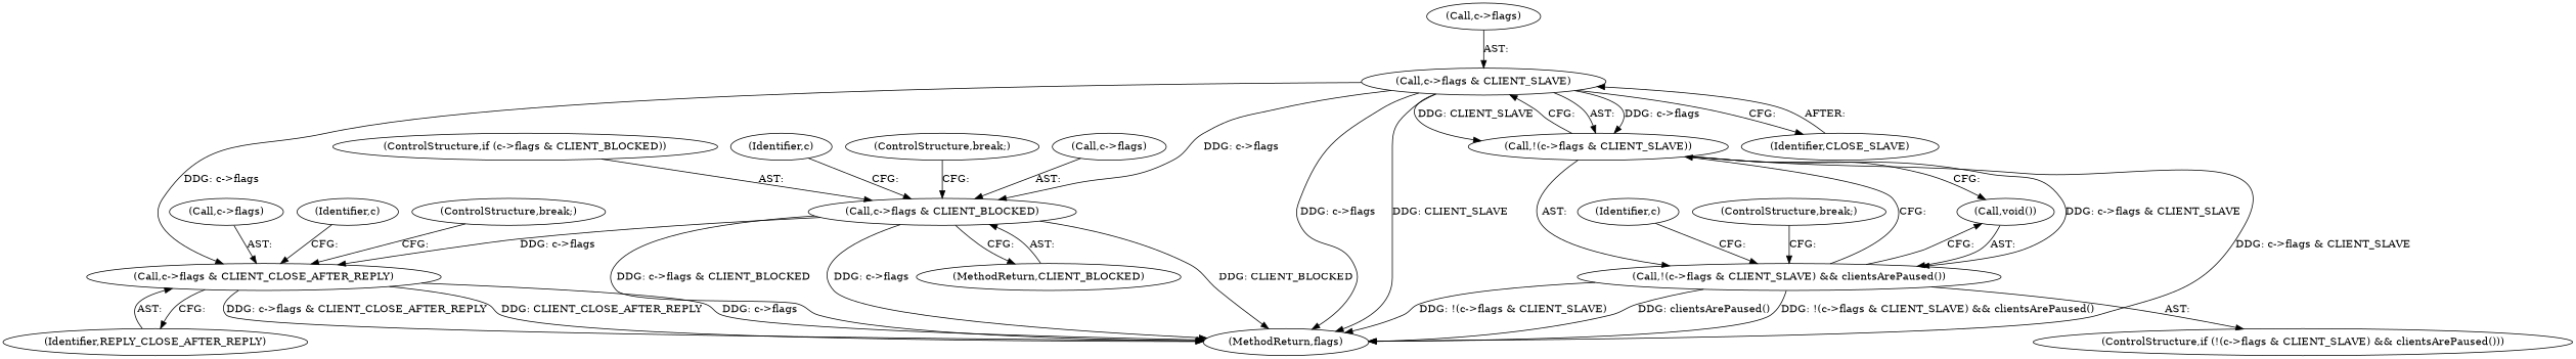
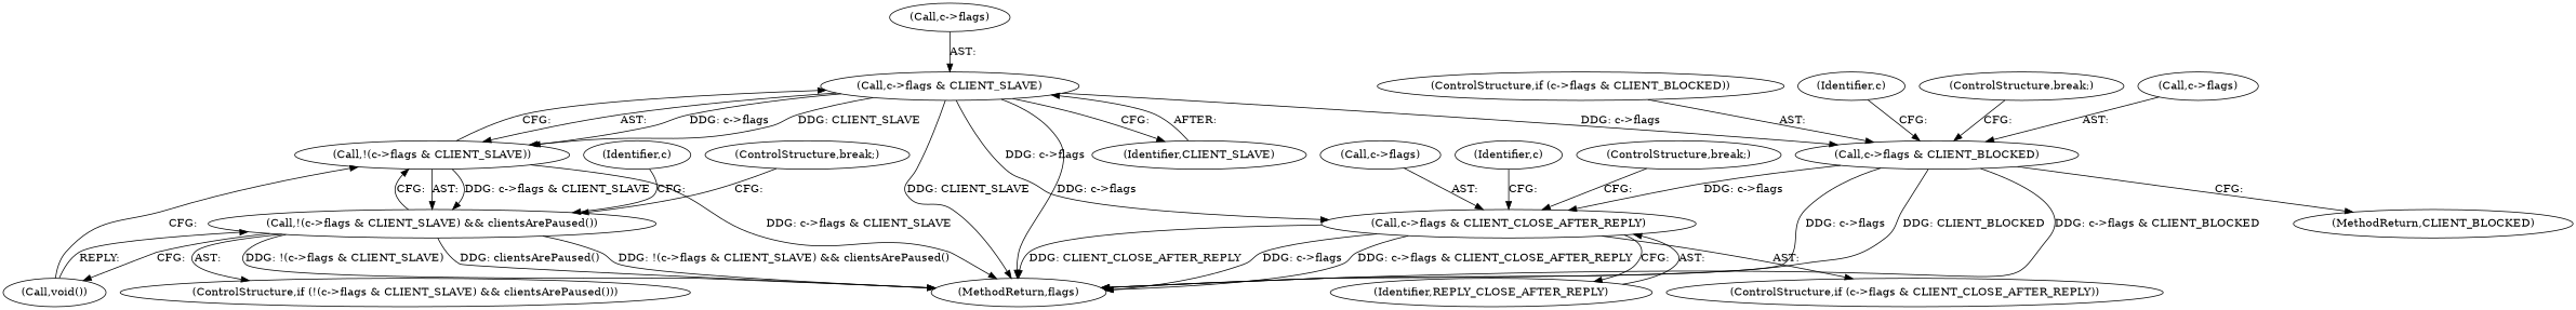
  digraph {
    n1 [label="(Call,c->flags & CLIENT_SLAVE)"]
    n2 [label="(Call,c->flags & CLIENT_BLOCKED)"]
    n3 [label="(Call,!(c->flags & CLIENT_SLAVE))"]
-   n4 [label="(Identifier,CLOSE_SLAVE)"]
+   n4 [label="(Identifier,CLIENT_SLAVE)"]
    n5 [label="(MethodReturn,flags)"]
    n6 [label="(Call,c->flags & CLIENT_CLOSE_AFTER_REPLY)"]
    n7 [label="(MethodReturn,CLIENT_BLOCKED)"]
    n8 [label="(Call,!(c->flags & CLIENT_SLAVE) && clientsArePaused())"]
+   n9 [label="(ControlStructure,if (c->flags & CLIENT_CLOSE_AFTER_REPLY))"]
    n10 [label="(Identifier,REPLY_CLOSE_AFTER_REPLY)"]
    n11 [label="(ControlStructure,if (c->flags & CLIENT_BLOCKED))"]
    n12 [label="(ControlStructure,if (!(c->flags & CLIENT_SLAVE) && clientsArePaused()))"]
    n13 [label="(Call,void())"]
    n14 [label="(Call,c->flags)"]
    n15 [label="(Call,c->flags)"]
    n16 [label="(Identifier,c)"]
    n17 [label="(ControlStructure,break;)"]
    n18 [label="(Identifier,c)"]
    n19 [label="(ControlStructure,break;)"]
    n20 [label="(Identifier,c)"]
    n21 [label="(Call,c->flags)"]
    n22 [label="(ControlStructure,break;)"]
    n1 -> n2 [label="DDG: c->flags"]
    n1 -> n3 [label="AST: "]
    n1 -> n3 [label="DDG: c->flags"]
    n1 -> n3 [label="DDG: CLIENT_SLAVE"]
    n1 -> n4 [label="CFG: "]
    n1 -> n5 [label="DDG: c->flags"]
    n1 -> n5 [label="DDG: CLIENT_SLAVE"]
    n1 -> n6 [label="DDG: c->flags"]
    n2 -> n5 [label="DDG: c->flags & CLIENT_BLOCKED"]
    n2 -> n5 [label="DDG: c->flags"]
    n2 -> n5 [label="DDG: CLIENT_BLOCKED"]
    n2 -> n6 [label="DDG: c->flags"]
    n2 -> n7 [label="CFG: "]
    n3 -> n1 [label="CFG: "]
    n3 -> n5 [label="DDG: c->flags & CLIENT_SLAVE"]
    n3 -> n8 [label="AST: "]
    n3 -> n8 [label="DDG: c->flags & CLIENT_SLAVE"]
    n4 -> n1 [label="AFTER: "]
    n6 -> n5 [label="DDG: c->flags"]
    n6 -> n5 [label="DDG: c->flags & CLIENT_CLOSE_AFTER_REPLY"]
    n6 -> n5 [label="DDG: CLIENT_CLOSE_AFTER_REPLY"]
+   n6 -> n9 [label="AST: "]
    n6 -> n10 [label="CFG: "]
-   n7 -> n2 [label="AST: "]
    n8 -> n3 [label="CFG: "]
    n8 -> n5 [label="DDG: clientsArePaused()"]
    n8 -> n5 [label="DDG: !(c->flags & CLIENT_SLAVE) && clientsArePaused()"]
    n8 -> n5 [label="DDG: !(c->flags & CLIENT_SLAVE)"]
    n8 -> n12 [label="AST: "]
    n8 -> n13 [label="CFG: "]
    n10 -> n6 [label="AST: "]
    n11 -> n2 [label="AST: "]
-   n3 -> n13 [label="CFG: "]
-   n13 -> n8 [label="AST: "]
+   n13 -> n3 [label="CFG: "]
+   n13 -> n8 [label="REPLY: "]
    n14 -> n1 [label="AST: "]
    n15 -> n6 [label="AST: "]
    n16 -> n2 [label="CFG: "]
    n17 -> n2 [label="CFG: "]
    n18 -> n8 [label="CFG: "]
    n19 -> n8 [label="CFG: "]
    n20 -> n6 [label="CFG: "]
    n21 -> n2 [label="AST: "]
    n22 -> n6 [label="CFG: "]
  }
